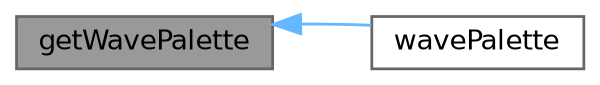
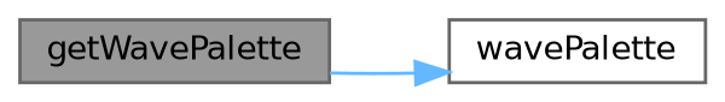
  digraph {
    rankdir=LR
    node [fontname=Helvetica fontsize=10 shape=box style=filled]
    n1 [color=gray40 fillcolor=grey60 fontcolor=black height=0.2 label=getWavePalette width=0.4]
    n2 [color=grey40 fillcolor=white height=0.2 label=wavePalette width=0.4]
-   n2 -> n1 [color=steelblue1 fontname=Helvetica fontsize=10 labelfontname=Helvetica labelfontsize=10 style=solid]
+   n1 -> n2 [color=steelblue1 fontname=Helvetica fontsize=10 labelfontname=Helvetica labelfontsize=10 style=solid]
  }
